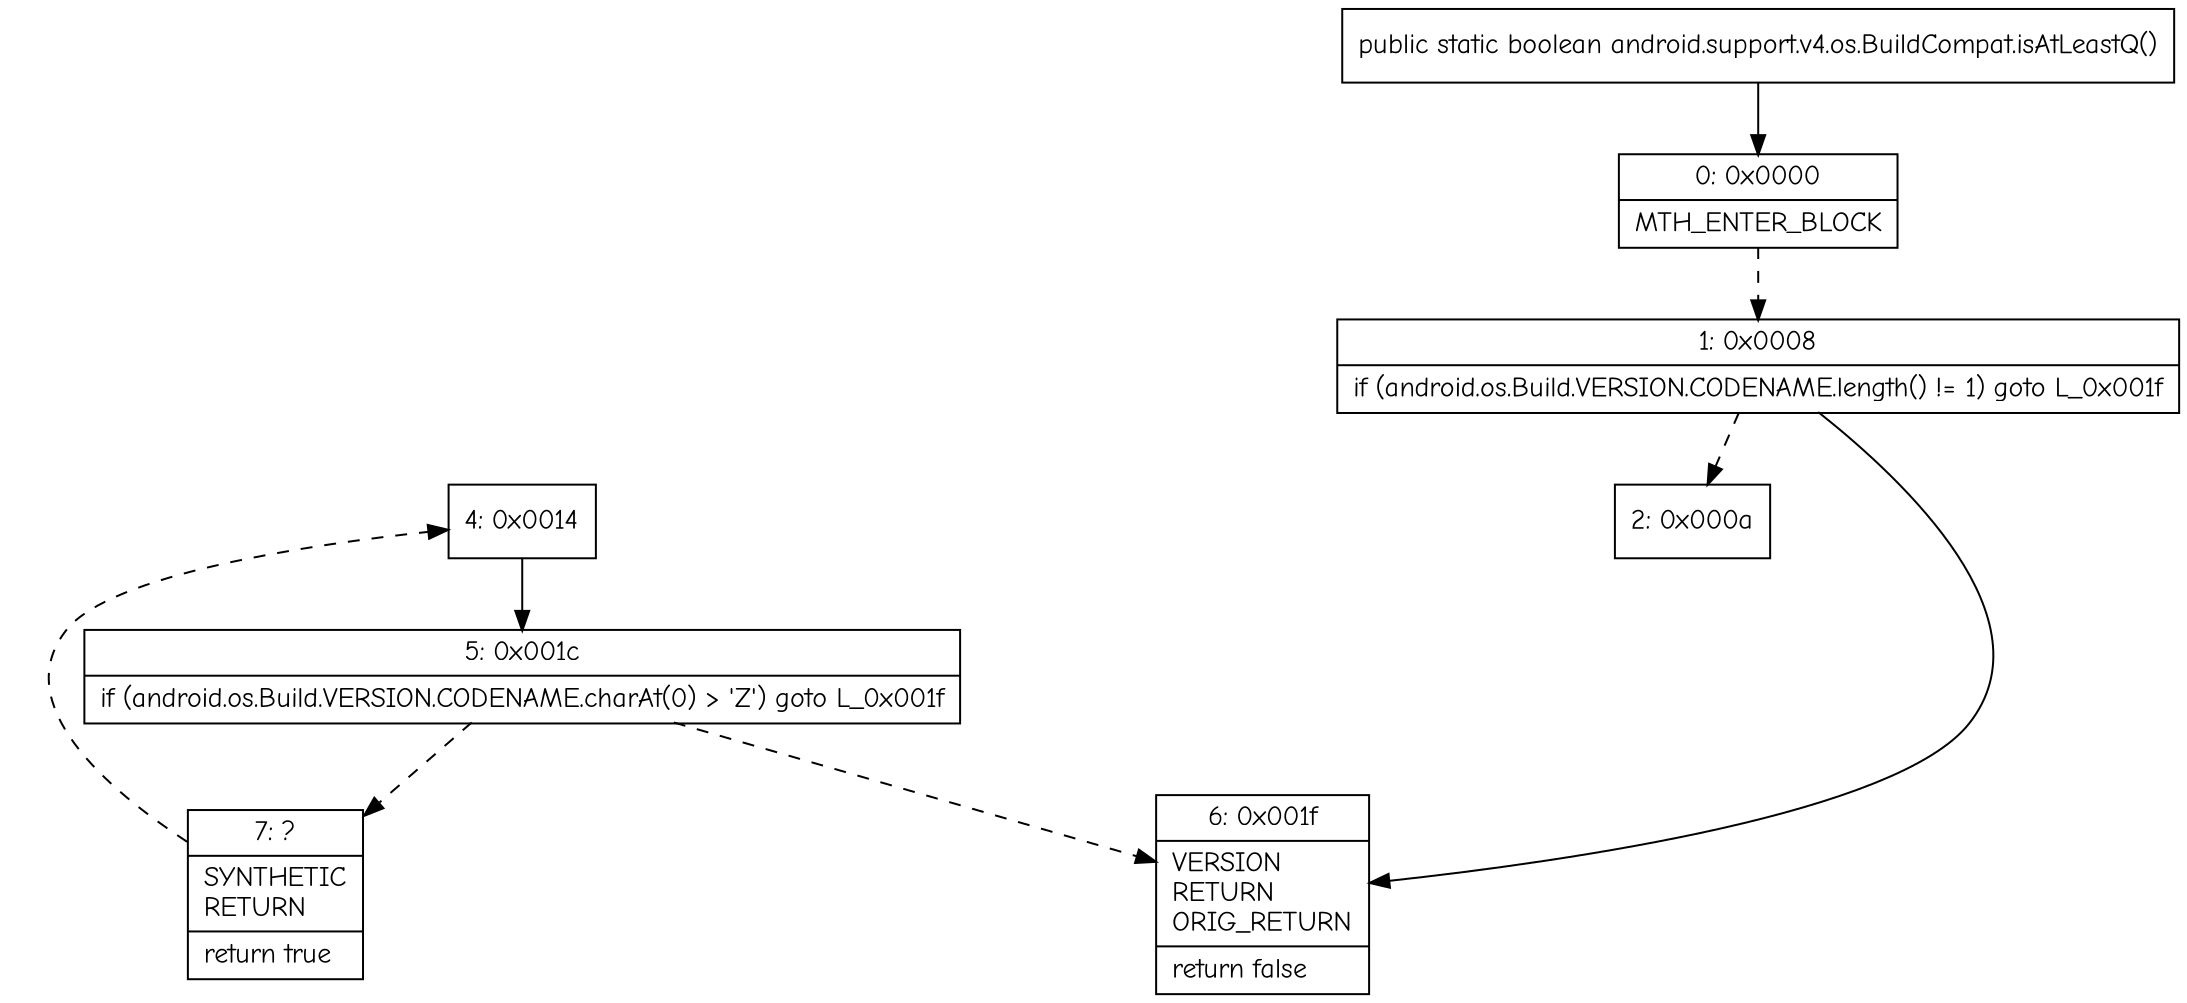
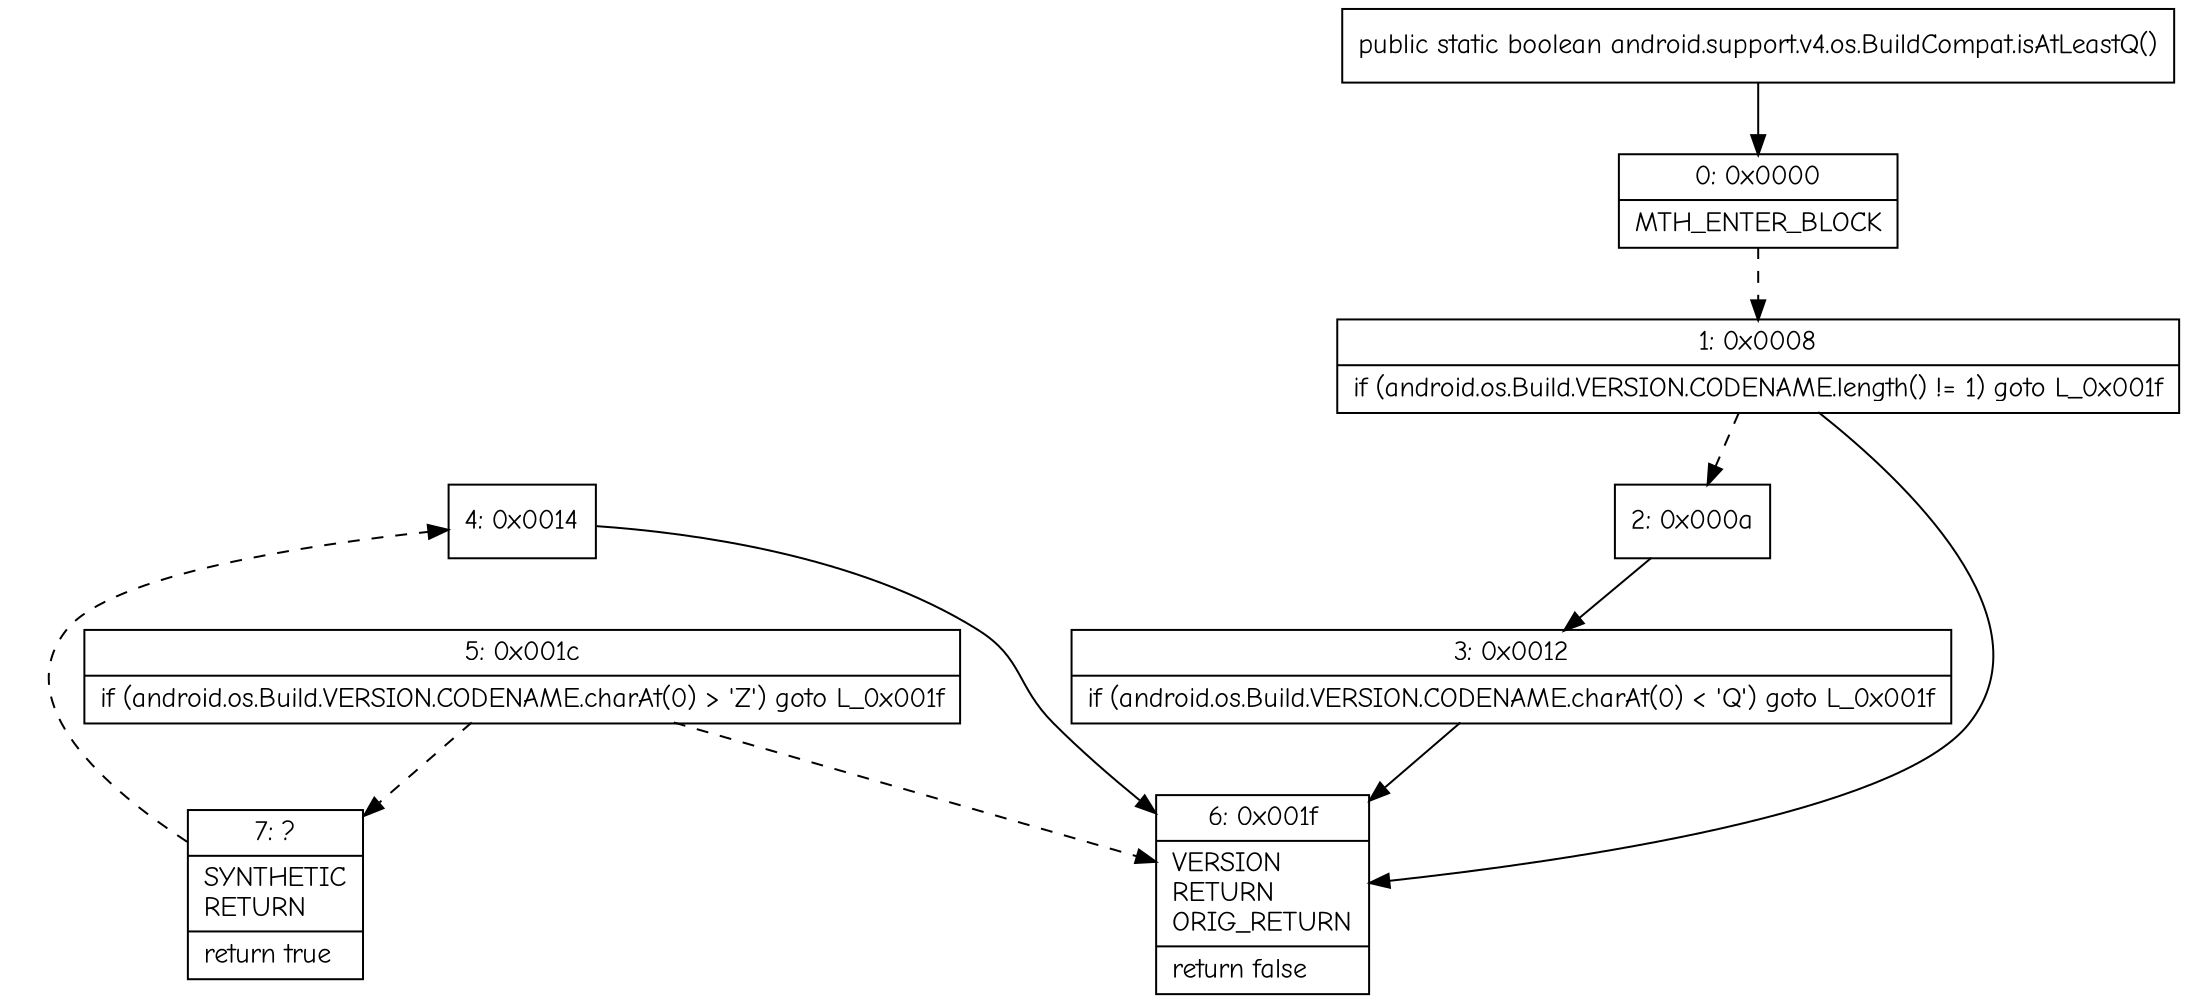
  digraph {
    fontname="Comic Neue"
    node [fontname="Comic Neue" shape=record]
    edge [fontname="Comic Neue"]
    n1 [label="{0\:\ 0x0000|MTH_ENTER_BLOCK\l}"]
    n2 [label="{1\:\ 0x0008|if (android.os.Build.VERSION.CODENAME.length() != 1) goto L_0x001f\l}"]
    n3 [label="{2\:\ 0x000a}"]
    n4 [label="{6\:\ 0x001f|VERSION\lRETURN\lORIG_RETURN\l|return false\l}"]
+   n5 [label="{3\:\ 0x0012|if (android.os.Build.VERSION.CODENAME.charAt(0) \< 'Q') goto L_0x001f\l}"]
    n6 [label="{4\:\ 0x0014}"]
    n7 [label="{5\:\ 0x001c|if (android.os.Build.VERSION.CODENAME.charAt(0) \> 'Z') goto L_0x001f\l}"]
    n8 [label="{7\:\ ?|SYNTHETIC\lRETURN\l|return true\l}"]
    n9 [label="{public static boolean android.support.v4.os.BuildCompat.isAtLeastQ() }"]
    n1 -> n2 [style=dashed]
    n2 -> n3 [style=dashed]
    n2 -> n4
-   n6 -> n7
+   n3 -> n5
+   n5 -> n4
+   n6 -> n4
    n7 -> n4 [style=dashed]
    n7 -> n8 [style=dashed]
    n8 -> n6 [style=dashed]
    n9 -> n1
  }
